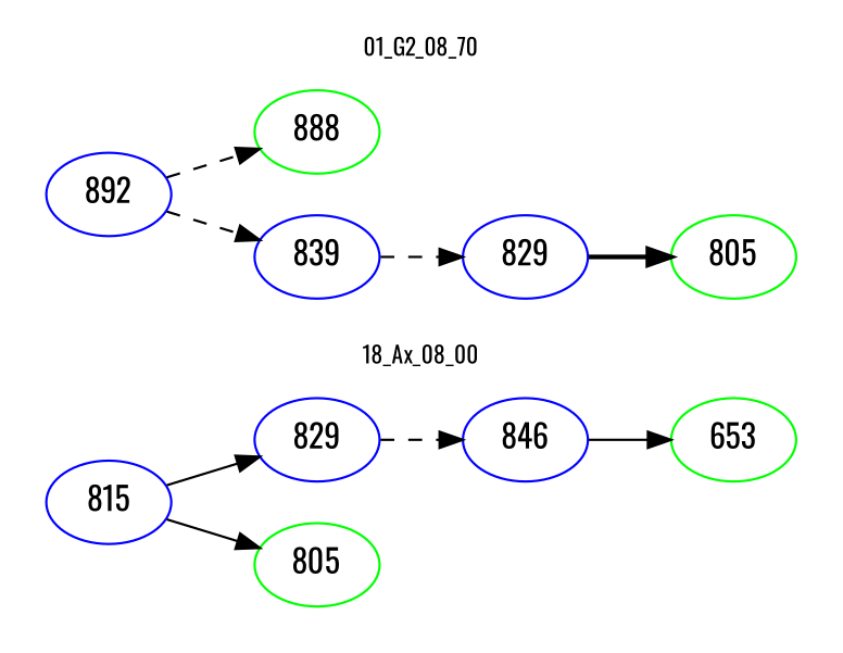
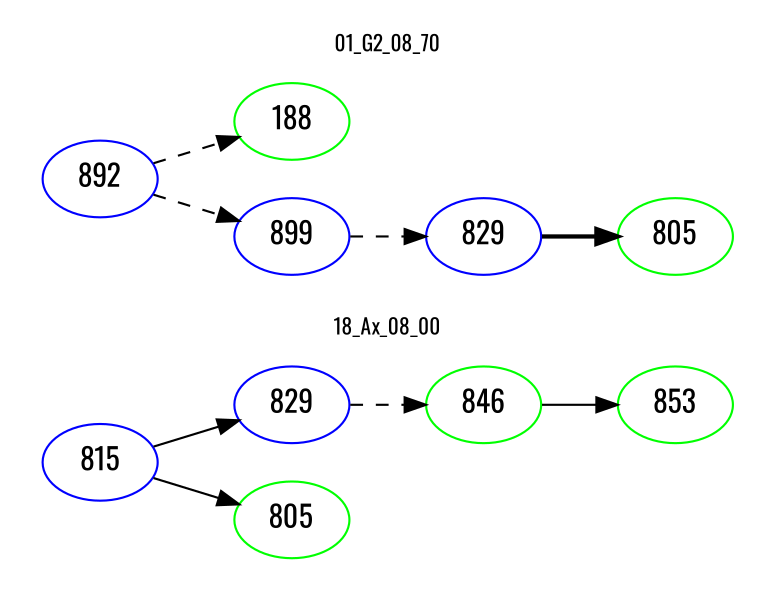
  digraph {
    fontname=Oswald
    rankdir=LR
    node [color=blue fontname=Oswald]
    edge [color=black fontname=Oswald style=dashed]
    n1 [label=815]
    n2 [color=green label=805]
    n3 [label=829]
-   n4 [label=846]
-   n5 [color=green label=653]
+   n4 [color=green label=846]
+   n5 [color=green label=853]
    n6 [label=892]
-   n7 [label=839]
-   n8 [color=green label=888]
+   n7 [label=899]
+   n8 [color=green label=188]
    n9 [label=829]
    n10 [color=green label=805]
    subgraph cluster_1 {
      color=white
      fontsize=10
      label="18_Ax_08_00"
      n1
      n2
      n3
      n4
      n5
    }
    subgraph cluster_2 {
      color=white
      fontsize=10
      label="01_G2_08_70"
      n6
      n7
      n8
      n9
      n10
    }
    n1 -> n2 [style=solid]
    n1 -> n3 [style=solid]
    n3 -> n4
    n4 -> n5 [style=solid]
    n6 -> n7
    n6 -> n8
    n7 -> n9
    n9 -> n10 [style=bold]
  }
